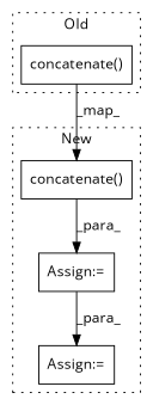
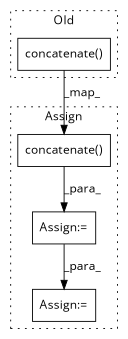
  digraph {
    fontname="Open Sans"
    node [a=75 l="28,1" shape=box fontname="Open Sans"]
    edge [fontname="Open Sans"]
    n1 [label="concatenate()" s="4144,4230"]
    n2 [a=68 l=3 label="Assign:=" s=4416]
    n3 [a=68 l=3 label="Assign:=" s=4141]
    n4 [label="concatenate()" s="4058,4140"]
    subgraph cluster_1 {
-     label=New
+     label=Assign
      style=dotted
      n1
      n2
      n3
    }
    subgraph cluster_2 {
      label=Old
      style=dotted
      n4
    }
    n1 -> n3 [label=_para_]
    n3 -> n2 [label=_para_]
    n4 -> n1 [label=_map_]
  }
